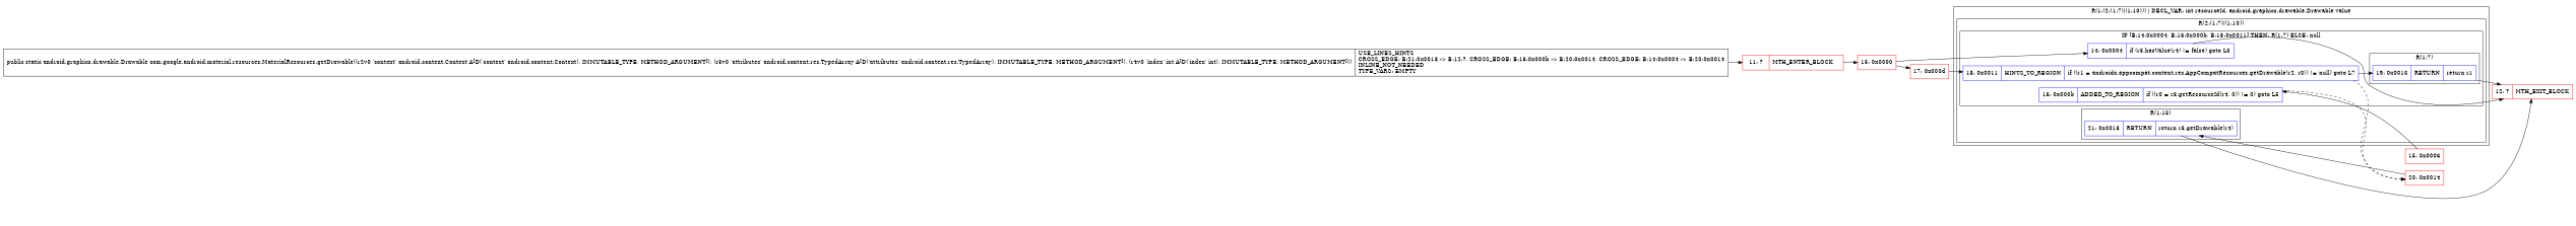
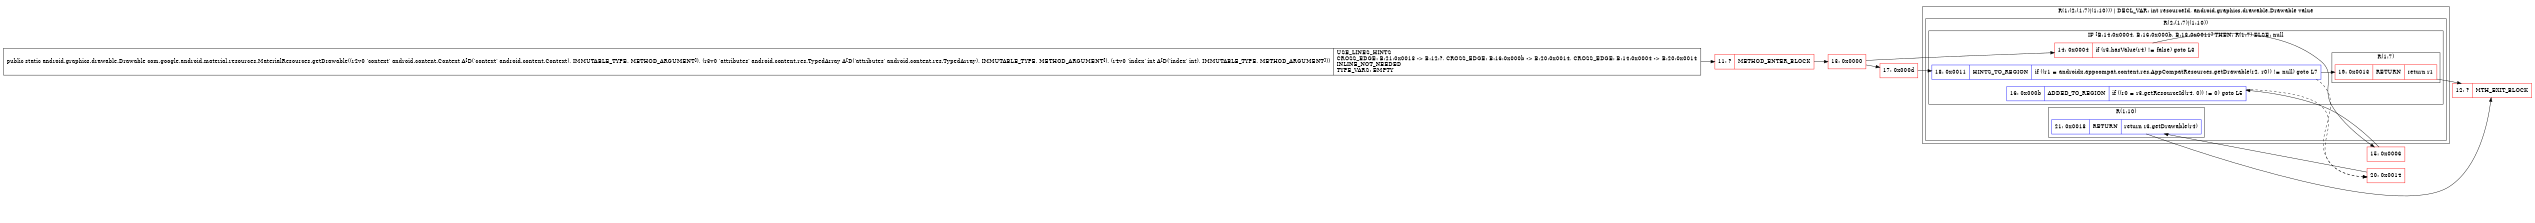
  digraph {
    rankdir=LR
    node [color=red shape=record]
-   n1 [color=blue label="{19\:\ 0x0013|RETURN\l|return r1\l}"]
-   n2 [color=blue label="{14\:\ 0x0004|if (r3.hasValue(r4) != false) goto L3\l}"]
+   n1 [label="{19\:\ 0x0013|RETURN\l|return r1\l}"]
+   n2 [label="{14\:\ 0x0004|if (r3.hasValue(r4) != false) goto L3\l}"]
    n3 [color=blue label="{16\:\ 0x000b|ADDED_TO_REGION\l|if ((r0 = r3.getResourceId(r4, 0)) != 0) goto L5\l}"]
    n4 [color=blue label="{18\:\ 0x0011|HINTS_TO_REGION\l|if ((r1 = androidx.appcompat.content.res.AppCompatResources.getDrawable(r2, r0)) != null) goto L7\l}"]
    n5 [color=blue label="{21\:\ 0x0018|RETURN\l|return r3.getDrawable(r4)\l}"]
    n6 [label="{12\:\ ?|MTH_EXIT_BLOCK\l}"]
    n7 [label="{15\:\ 0x0006}"]
    n8 [label="{20\:\ 0x0014}"]
    n9 [label="{17\:\ 0x000d}"]
-   n10 [label="{11\:\ ?|MTH_ENTER_BLOCK\l}"]
+   n10 [label="{11\:\ ?|METHOD_ENTER_BLOCK\l}"]
    n11 [label="{13\:\ 0x0000}"]
    n12 [label="{public static android.graphics.drawable.Drawable com.google.android.material.resources.MaterialResources.getDrawable((r2v0 'context' android.content.Context A[D('context' android.content.Context), IMMUTABLE_TYPE, METHOD_ARGUMENT]), (r3v0 'attributes' android.content.res.TypedArray A[D('attributes' android.content.res.TypedArray), IMMUTABLE_TYPE, METHOD_ARGUMENT]), (r4v0 'index' int A[D('index' int), IMMUTABLE_TYPE, METHOD_ARGUMENT]))  | USE_LINES_HINTS\lCROSS_EDGE: B:21:0x0018 \-\> B:12:?, CROSS_EDGE: B:16:0x000b \-\> B:20:0x0014, CROSS_EDGE: B:14:0x0004 \-\> B:20:0x0014\lINLINE_NOT_NEEDED\lTYPE_VARS: EMPTY\l}" color=""]
    subgraph cluster_1 {
      label="R(1:(2:(1:7)|(1:10))) | DECL_VAR: int resourceId, android.graphics.drawable.Drawable value\l"
      subgraph cluster_2 {
        label="R(2:(1:7)|(1:10))"
        subgraph cluster_3 {
          label="IF [B:14:0x0004, B:16:0x000b, B:18:0x0011] THEN: R(1:7) ELSE: null"
          n2
          n3
          n4
          subgraph cluster_4 {
            label="R(1:7)"
            n1
          }
        }
        subgraph cluster_5 {
-         label="R(1:15)"
+         label="R(1:10)"
          n5
        }
      }
    }
    n1 -> n6
-   n2 -> n6
+   n2 -> n7
    n3 -> n8 [style=dashed]
    n4 -> n1
    n4 -> n8 [style=dashed]
    n5 -> n6
    n7 -> n3
    n8 -> n5
    n9 -> n4
    n10 -> n11
    n11 -> n2
    n11 -> n9
    n12 -> n10
  }
